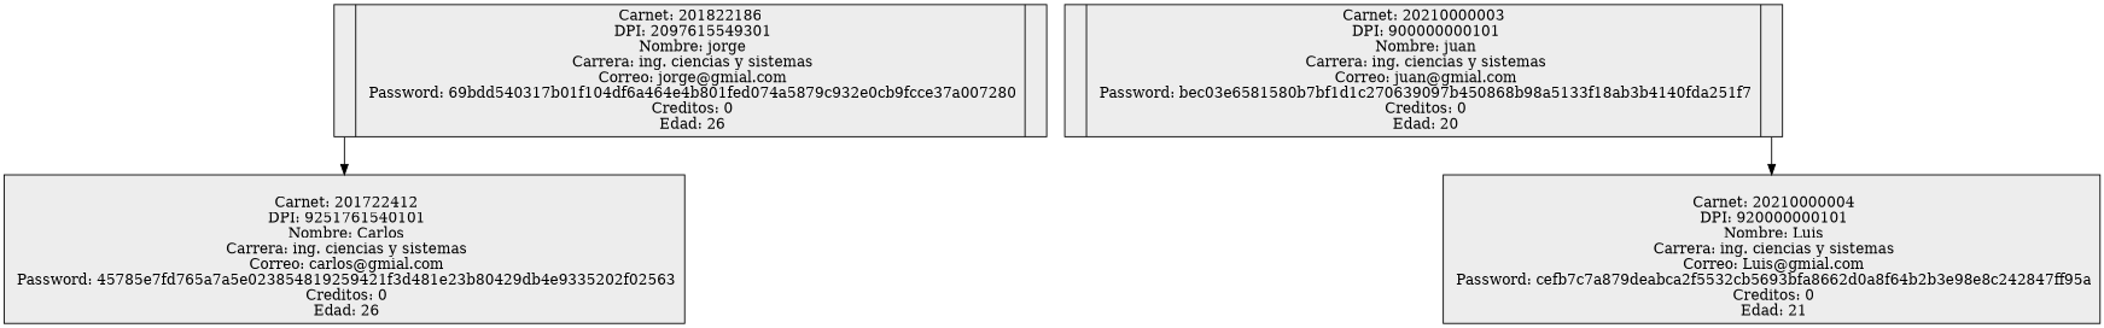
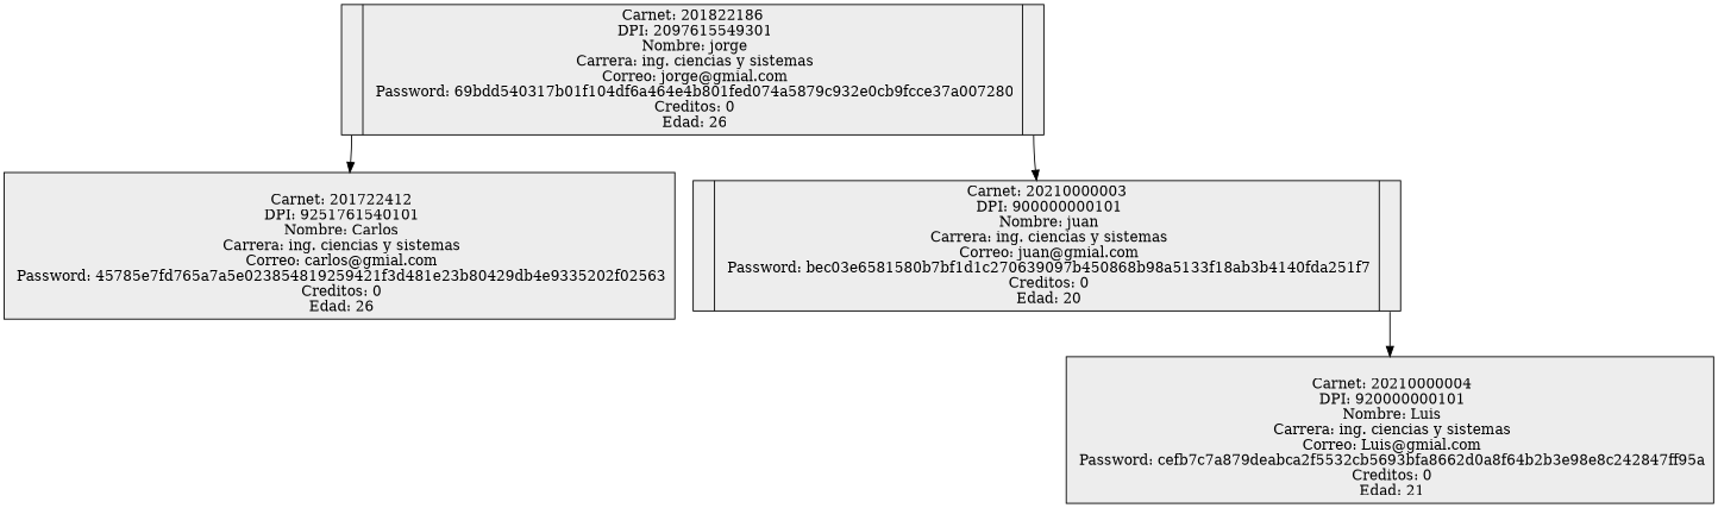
  digraph {
    rankdir=TB
    node [color=black fillcolor=gray93 shape=record style=filled]
    edge [tailport=C1]
    n1 [label="<C0>| Carnet: 201822186\n DPI: 2097615549301\n Nombre: jorge\n Carrera: ing. ciencias y sistemas\n Correo: jorge@gmial.com\n Password: 69bdd540317b01f104df6a464e4b801fed074a5879c932e0cb9fcce37a007280\n Creditos: 0\n Edad: 26|<C1>"]
    n2 [label="\n Carnet: 201722412\n DPI: 9251761540101\n Nombre: Carlos\n Carrera: ing. ciencias y sistemas\n Correo: carlos@gmial.com\n Password: 45785e7fd765a7a5e023854819259421f3d481e23b80429db4e9335202f02563\n Creditos: 0\n Edad: 26"]
    n3 [label="<C0>| Carnet: 20210000003\n DPI: 900000000101\n Nombre: juan\n Carrera: ing. ciencias y sistemas\n Correo: juan@gmial.com\n Password: bec03e6581580b7bf1d1c270639097b450868b98a5133f18ab3b4140fda251f7\n Creditos: 0\n Edad: 20|<C1>"]
    n4 [label="\n Carnet: 20210000004\n DPI: 920000000101\n Nombre: Luis\n Carrera: ing. ciencias y sistemas\n Correo: Luis@gmial.com\n Password: cefb7c7a879deabca2f5532cb5693bfa8662d0a8f64b2b3e98e8c242847ff95a\n Creditos: 0\n Edad: 21"]
    n1 -> n2 [tailport=C0]
+   n1 -> n3
    n3 -> n4
  }
